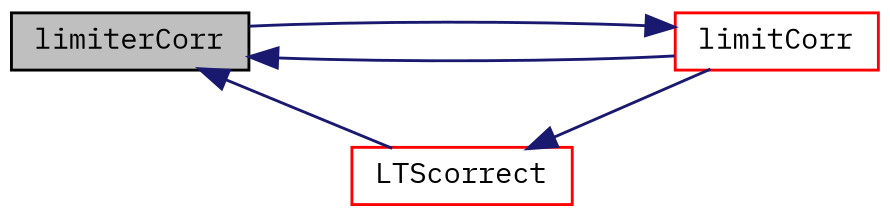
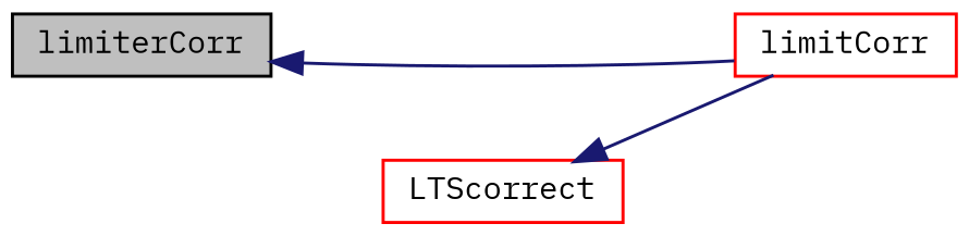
  digraph {
    fontname="IBM Plex Mono"
    rankdir=LR
    node [color=red fontname="IBM Plex Mono" fontsize=10 shape=record]
    edge [color=midnightblue dir=back fontname="IBM Plex Mono" fontsize=10 labelfontname=FreeSans labelfontsize=10 style=solid]
    n1 [color=black fillcolor=grey75 fontcolor=black height=0.2 label=limiterCorr style=filled width=0.4]
    n2 [height=0.2 label=limitCorr width=0.4]
    n3 [height=0.2 label=LTScorrect width=0.4]
    n1 -> n2
-   n1 -> n3
-   n2 -> n1
    n3 -> n2
  }
